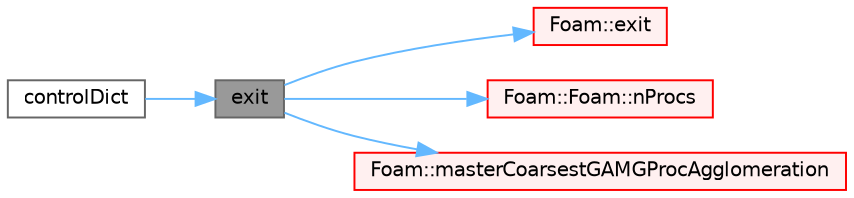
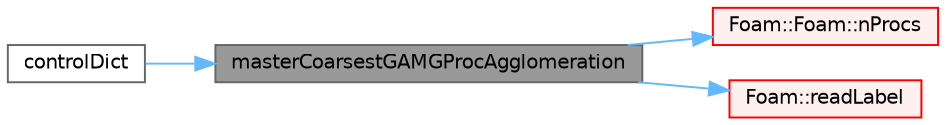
  digraph {
    rankdir=LR
    node [color=red fillcolor="#FFF0F0" fontname=Helvetica fontsize=10 shape=box style=filled]
    edge [color=steelblue1 fontname=Helvetica fontsize=10 labelfontname=Helvetica labelfontsize=10 style=solid]
-   n1 [color=gray40 fillcolor=grey60 fontcolor=black height=0.2 label=exit width=0.4]
-   n2 [height=0.2 label="Foam::exit" width=0.4]
+   n1 [color=gray40 fillcolor=grey60 fontcolor=black height=0.2 label=masterCoarsestGAMGProcAgglomeration width=0.4]
    n3 [height=0.2 label="Foam::Foam::nProcs" width=0.4]
-   n4 [height=0.2 label="Foam::masterCoarsestGAMGProcAgglomeration" width=0.4]
+   n4 [height=0.2 label="Foam::readLabel" width=0.4]
    n5 [color=grey40 fillcolor=white height=0.2 label=controlDict width=0.4]
-   n1 -> n2
    n1 -> n3
    n1 -> n4
    n5 -> n1
  }
